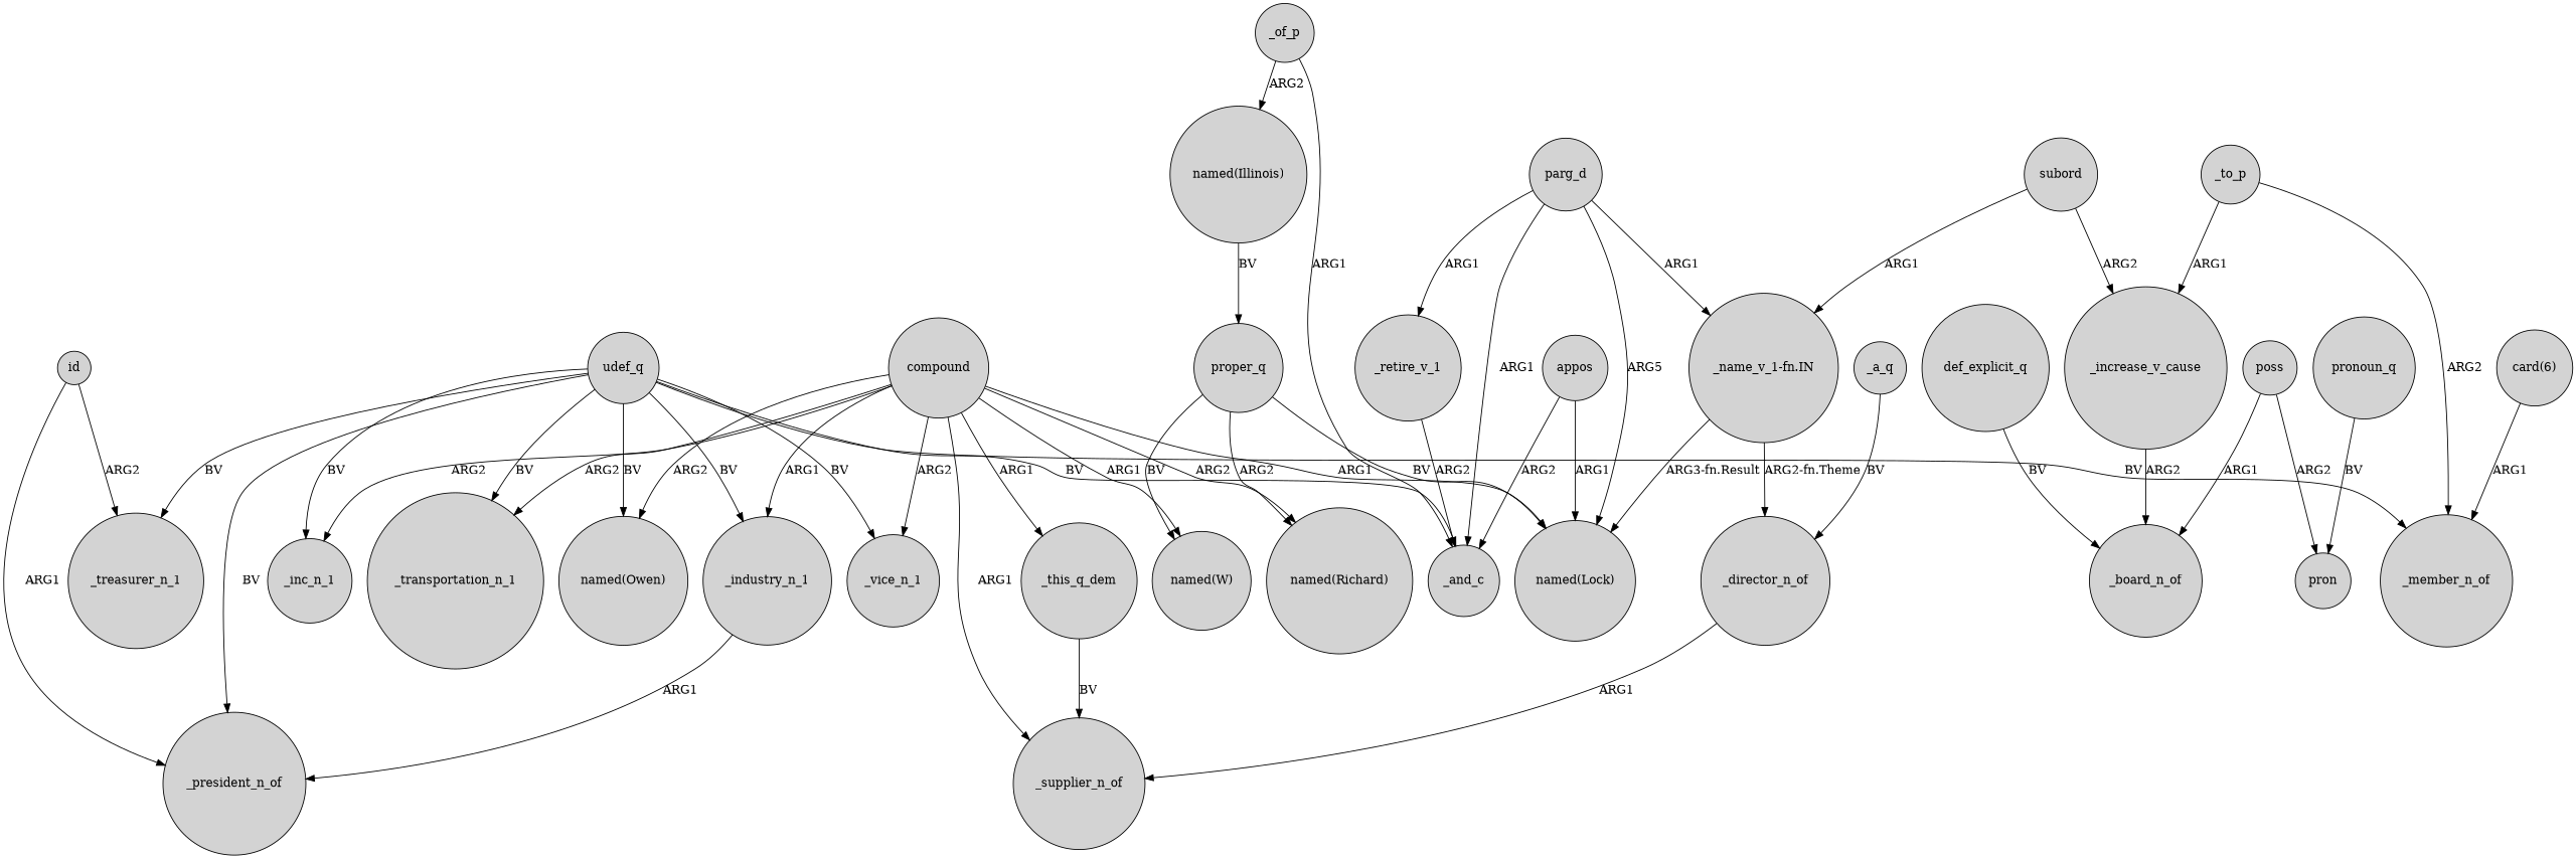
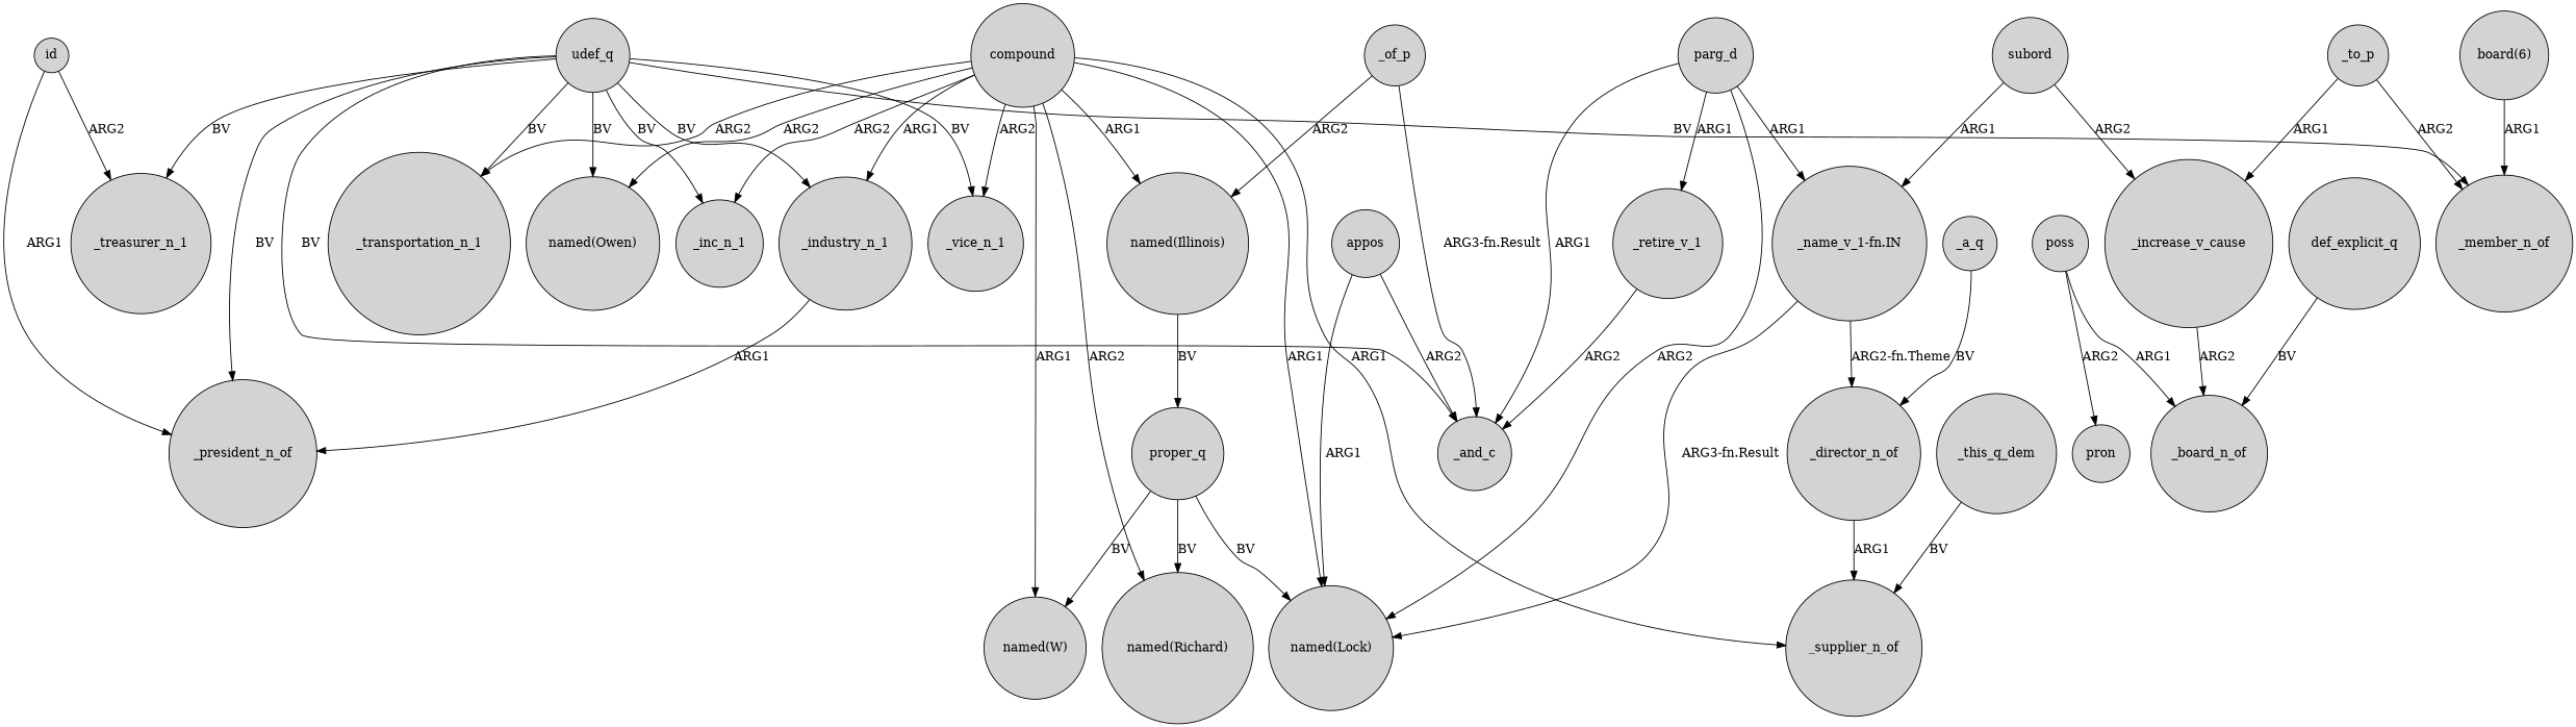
  digraph {
    node [shape=circle style=filled]
    compound
    _vice_n_1
    _inc_n_1
    _transportation_n_1
    "named(Lock)"
    "named(W)"
    "named(Illinois)"
    "named(Richard)"
    _supplier_n_of
    "named(Owen)"
    _industry_n_1
    proper_q
    _president_n_of
    udef_q
    _treasurer_n_1
    _and_c
    _member_n_of
    poss
    pron
    _board_n_of
    subord
    _increase_v_cause
    "_name_v_1-fn.IN"
    _director_n_of
    _to_p
    appos
    id
    def_explicit_q
    parg_d
    _retire_v_1
-   pronoun_q
    _this_q_dem
-   "card(6)"
+   "card(6)" [label="board(6)"]
    _a_q
    _of_p
    compound -> _vice_n_1 [label=ARG2]
    compound -> _inc_n_1 [label=ARG2]
    compound -> _transportation_n_1 [label=ARG2]
    compound -> "named(Lock)" [label=ARG1]
    compound -> "named(W)" [label=ARG1]
-   compound -> _this_q_dem [label=ARG1]
+   compound -> "named(Illinois)" [label=ARG1]
    compound -> "named(Richard)" [label=ARG2]
    compound -> _supplier_n_of [label=ARG1]
    compound -> "named(Owen)" [label=ARG2]
    compound -> _industry_n_1 [label=ARG1]
    "named(Illinois)" -> proper_q [label=BV]
    _industry_n_1 -> _president_n_of [label=ARG1]
    proper_q -> "named(Lock)" [label=BV]
    proper_q -> "named(W)" [label=BV]
-   proper_q -> "named(Richard)" [label=ARG2]
+   proper_q -> "named(Richard)" [label=BV]
    udef_q -> _vice_n_1 [label=BV]
    udef_q -> _inc_n_1 [label=BV]
    udef_q -> _transportation_n_1 [label=BV]
    udef_q -> "named(Owen)" [label=BV]
    udef_q -> _industry_n_1 [label=BV]
    udef_q -> _president_n_of [label=BV]
    udef_q -> _treasurer_n_1 [label=BV]
    udef_q -> _and_c [label=BV]
    udef_q -> _member_n_of [label=BV]
    poss -> pron [label=ARG2]
    poss -> _board_n_of [label=ARG1]
    subord -> _increase_v_cause [label=ARG2]
    subord -> "_name_v_1-fn.IN" [label=ARG1]
    _increase_v_cause -> _board_n_of [label=ARG2]
    "_name_v_1-fn.IN" -> "named(Lock)" [label="ARG3-fn.Result"]
    "_name_v_1-fn.IN" -> _director_n_of [label="ARG2-fn.Theme"]
    _director_n_of -> _supplier_n_of [label=ARG1]
    _to_p -> _member_n_of [label=ARG2]
    _to_p -> _increase_v_cause [label=ARG1]
    appos -> "named(Lock)" [label=ARG1]
    appos -> _and_c [label=ARG2]
    id -> _president_n_of [label=ARG1]
    id -> _treasurer_n_1 [label=ARG2]
    def_explicit_q -> _board_n_of [label=BV]
-   parg_d -> "named(Lock)" [label=ARG5]
+   parg_d -> "named(Lock)" [label=ARG2]
    parg_d -> _and_c [label=ARG1]
    parg_d -> "_name_v_1-fn.IN" [label=ARG1]
    parg_d -> _retire_v_1 [label=ARG1]
    _retire_v_1 -> _and_c [label=ARG2]
-   pronoun_q -> pron [label=BV]
    _this_q_dem -> _supplier_n_of [label=BV]
    "card(6)" -> _member_n_of [label=ARG1]
    _a_q -> _director_n_of [label=BV]
    _of_p -> "named(Illinois)" [label=ARG2]
-   _of_p -> _and_c [label=ARG1]
+   _of_p -> _and_c [label="ARG3-fn.Result"]
  }
